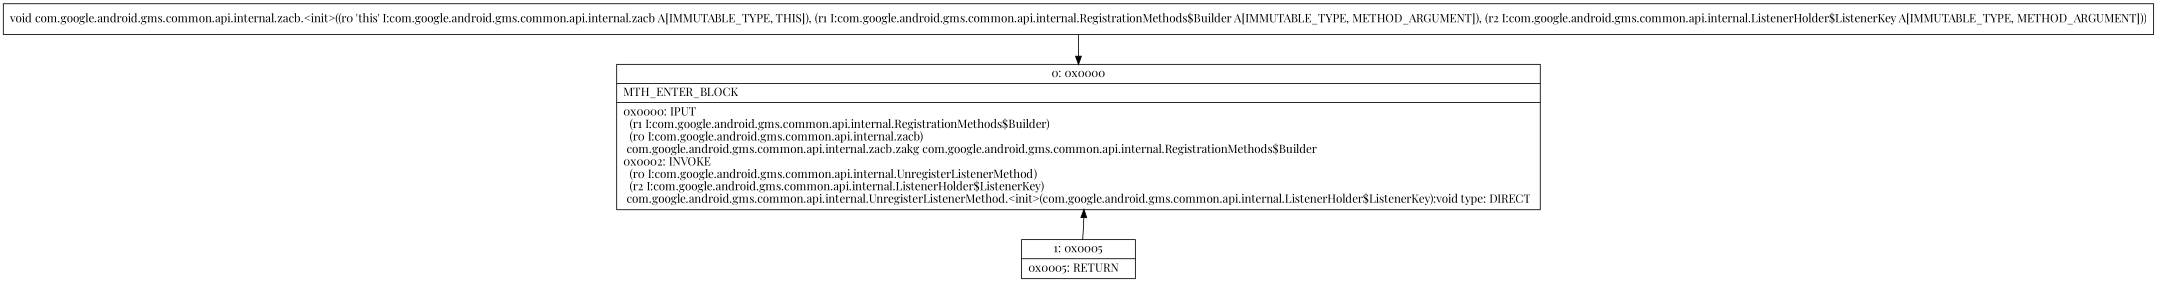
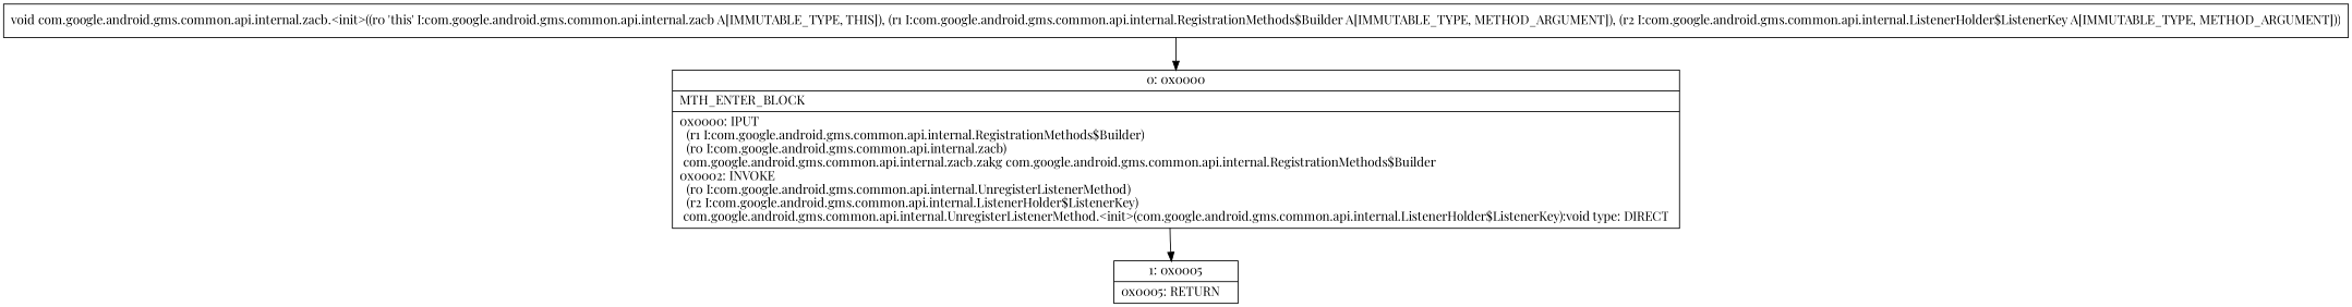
  digraph {
    fontname="Playfair Display"
    node [shape=record fontname="Playfair Display"]
    edge [fontname="Playfair Display"]
    n1 [label="{0\:\ 0x0000|MTH_ENTER_BLOCK\l|0x0000: IPUT  \l  (r1 I:com.google.android.gms.common.api.internal.RegistrationMethods$Builder)\l  (r0 I:com.google.android.gms.common.api.internal.zacb)\l com.google.android.gms.common.api.internal.zacb.zakg com.google.android.gms.common.api.internal.RegistrationMethods$Builder \l0x0002: INVOKE  \l  (r0 I:com.google.android.gms.common.api.internal.UnregisterListenerMethod)\l  (r2 I:com.google.android.gms.common.api.internal.ListenerHolder$ListenerKey)\l com.google.android.gms.common.api.internal.UnregisterListenerMethod.\<init\>(com.google.android.gms.common.api.internal.ListenerHolder$ListenerKey):void type: DIRECT \l}"]
    n2 [label="{1\:\ 0x0005|0x0005: RETURN   \l}"]
    n3 [label="{void com.google.android.gms.common.api.internal.zacb.\<init\>((r0 'this' I:com.google.android.gms.common.api.internal.zacb A[IMMUTABLE_TYPE, THIS]), (r1 I:com.google.android.gms.common.api.internal.RegistrationMethods$Builder A[IMMUTABLE_TYPE, METHOD_ARGUMENT]), (r2 I:com.google.android.gms.common.api.internal.ListenerHolder$ListenerKey A[IMMUTABLE_TYPE, METHOD_ARGUMENT])) }"]
-   n2 -> n1
+   n1 -> n2
    n3 -> n1
  }
